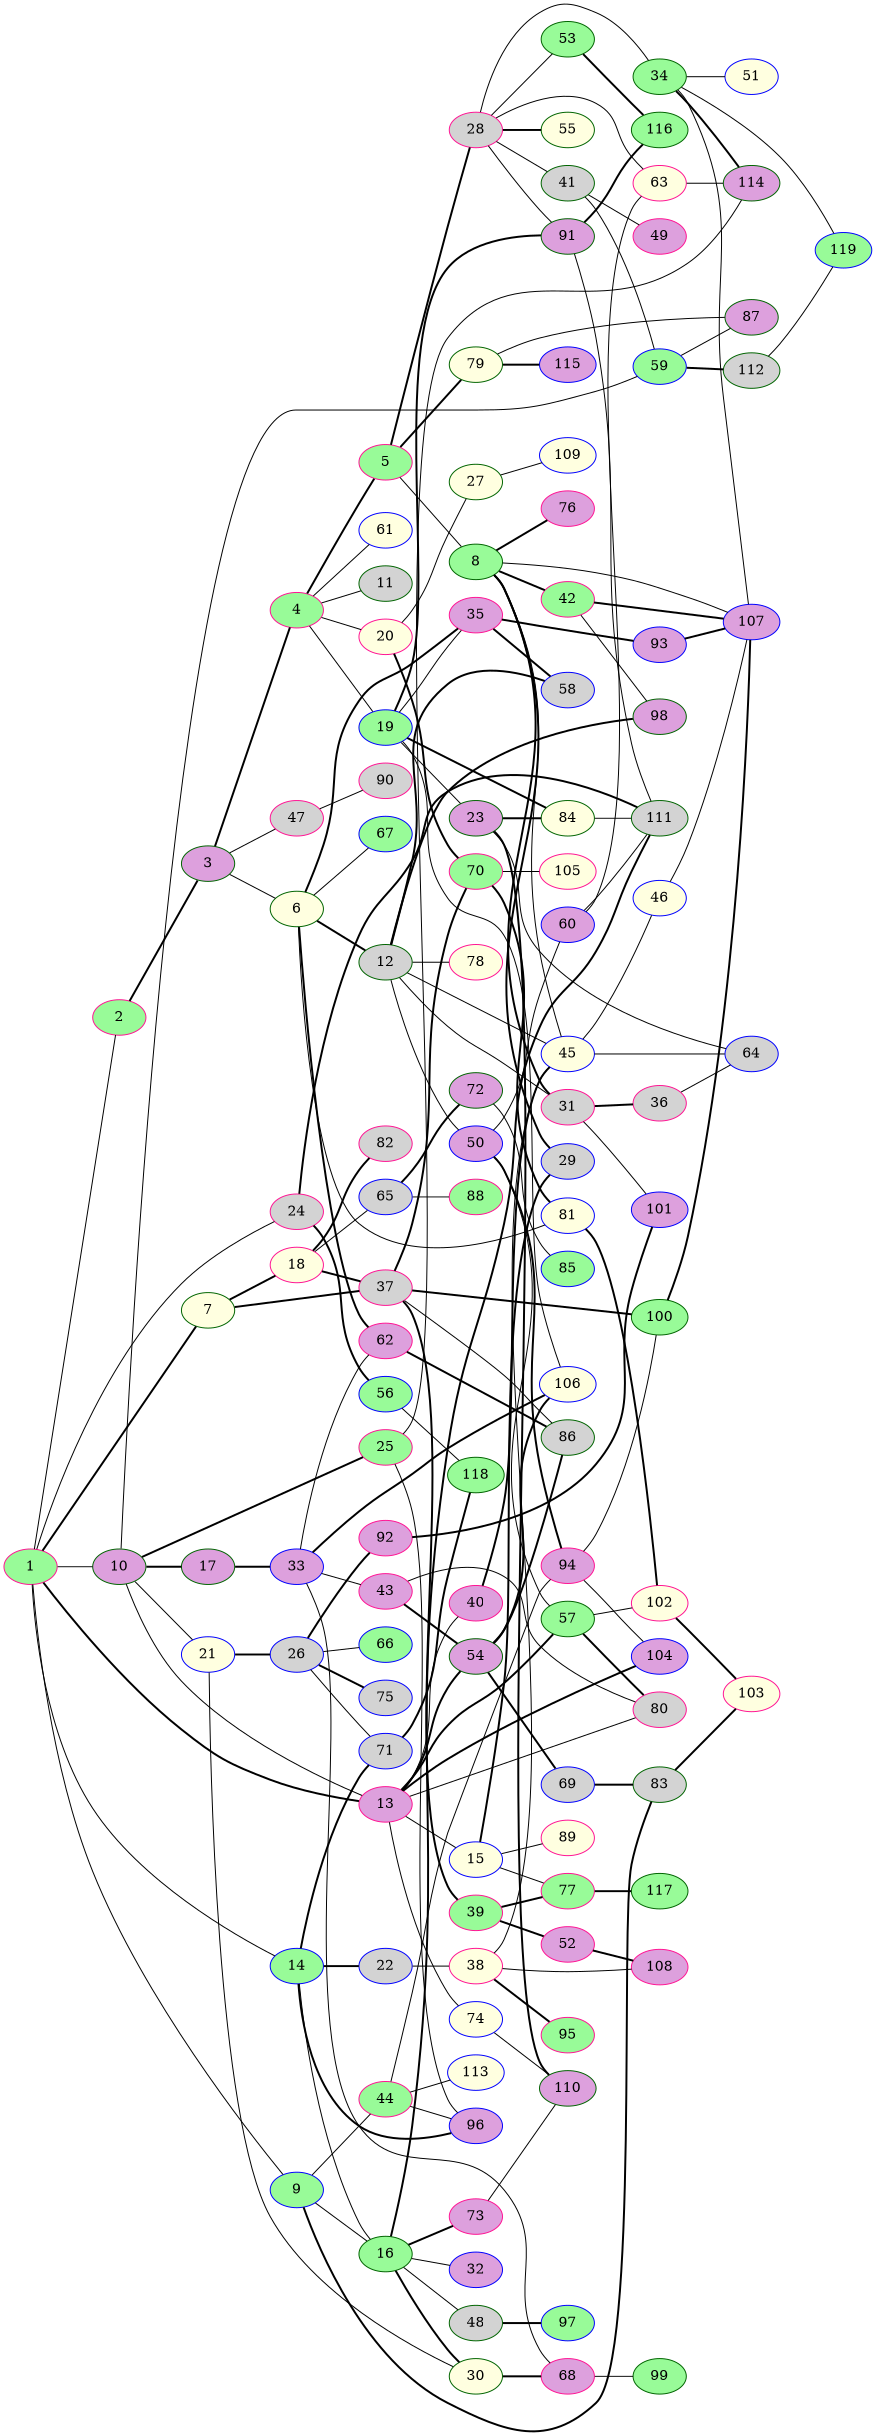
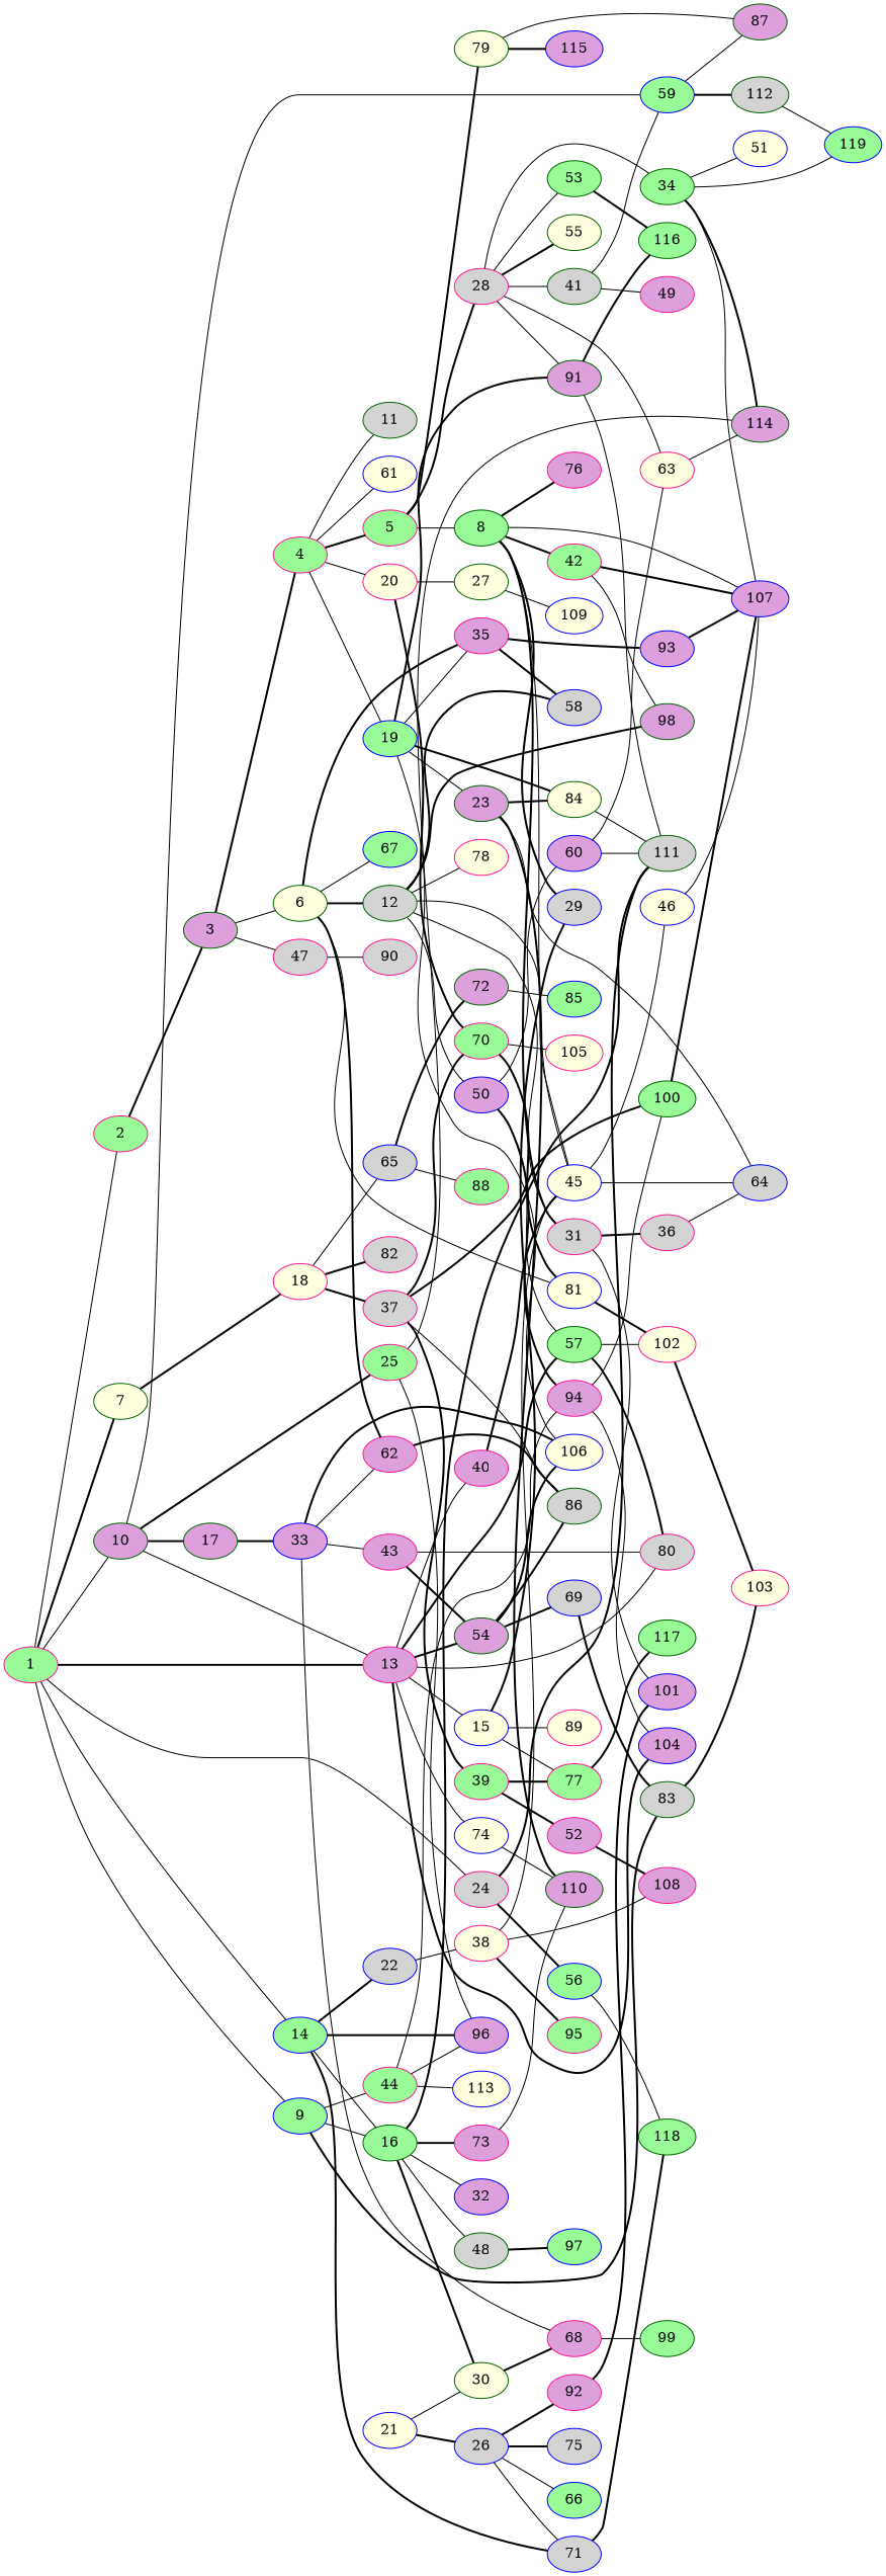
  graph {
    rankdir=LR
    node [color=deeppink fillcolor=plum style=filled]
    edge [style=solid]
    1 [fillcolor=palegreen]
    2 [fillcolor=palegreen]
    7 [color=darkgreen fillcolor=lightyellow]
    9 [color=blue fillcolor=palegreen]
    10 [color=darkgreen]
    13
    14 [color=blue fillcolor=palegreen]
    24 [fillcolor=lightgrey]
    3 [color=darkgreen]
    18 [fillcolor=lightyellow]
    37 [fillcolor=lightgrey]
    16 [color=darkgreen fillcolor=palegreen]
    44 [fillcolor=palegreen]
    83 [color=darkgreen fillcolor=lightgrey]
    17 [color=darkgreen]
    21 [color=blue fillcolor=lightyellow]
    25 [fillcolor=palegreen]
    59 [color=blue fillcolor=palegreen]
    15 [color=blue fillcolor=lightyellow]
    40
    54 [color=darkgreen]
    57 [color=darkgreen fillcolor=palegreen]
    74 [color=blue fillcolor=lightyellow]
    80 [fillcolor=lightgrey]
    104 [color=blue]
    22 [color=blue fillcolor=lightgrey]
    71 [color=blue fillcolor=lightgrey]
    96 [color=blue]
    111 [color=darkgreen fillcolor=lightgrey]
    56 [color=blue fillcolor=palegreen]
    4 [fillcolor=palegreen]
    6 [color=darkgreen fillcolor=lightyellow]
    47 [fillcolor=lightgrey]
    5 [fillcolor=palegreen]
    11 [color=darkgreen fillcolor=lightgrey]
    19 [color=blue fillcolor=palegreen]
    20 [fillcolor=lightyellow]
    61 [color=blue fillcolor=lightyellow]
    12 [color=darkgreen fillcolor=lightgrey]
    35
    62
    67 [color=blue fillcolor=palegreen]
    81 [color=blue fillcolor=lightyellow]
    90 [fillcolor=lightgrey]
    8 [color=darkgreen fillcolor=palegreen]
    28 [fillcolor=lightgrey]
    79 [color=darkgreen fillcolor=lightyellow]
    23 [color=darkgreen]
    91 [color=darkgreen]
    106 [color=blue fillcolor=lightyellow]
    84 [color=darkgreen fillcolor=lightyellow]
    27 [color=darkgreen fillcolor=lightyellow]
    70 [fillcolor=palegreen]
    29 [color=blue fillcolor=lightgrey]
    31 [fillcolor=lightgrey]
    42 [fillcolor=palegreen]
    45 [color=blue fillcolor=lightyellow]
    76
    107 [color=blue]
    34 [color=darkgreen fillcolor=palegreen]
    41 [color=darkgreen fillcolor=lightgrey]
    53 [color=darkgreen fillcolor=palegreen]
    55 [color=darkgreen fillcolor=lightyellow]
    63 [fillcolor=lightyellow]
    87 [color=darkgreen]
    115 [color=blue]
    50 [color=blue]
    58 [color=blue fillcolor=lightgrey]
    78 [fillcolor=lightyellow]
    98 [color=darkgreen]
    93 [color=blue]
    86 [color=darkgreen fillcolor=lightgrey]
    102 [fillcolor=lightyellow]
    65 [color=blue fillcolor=lightgrey]
    82 [fillcolor=lightgrey]
    39 [fillcolor=palegreen]
    100 [color=darkgreen fillcolor=palegreen]
    36 [fillcolor=lightgrey]
    101 [color=blue]
    64 [color=blue fillcolor=lightgrey]
    46 [color=blue fillcolor=lightyellow]
    30 [color=darkgreen fillcolor=lightyellow]
    32 [color=blue]
    48 [color=darkgreen fillcolor=lightgrey]
    73
    94
    113 [color=blue fillcolor=lightyellow]
    103 [fillcolor=lightyellow]
    33 [color=blue]
    26 [color=blue fillcolor=lightgrey]
    114 [color=darkgreen]
    112 [color=darkgreen fillcolor=lightgrey]
    60 [color=blue]
    77 [fillcolor=palegreen]
    89 [fillcolor=lightyellow]
    69 [color=blue fillcolor=lightgrey]
    110 [color=darkgreen]
    38 [fillcolor=lightyellow]
    118 [color=darkgreen fillcolor=palegreen]
    117 [color=darkgreen fillcolor=palegreen]
    68
    97 [color=blue fillcolor=palegreen]
    43
    72 [color=darkgreen]
    88 [fillcolor=palegreen]
    116 [color=darkgreen fillcolor=palegreen]
    109 [color=blue fillcolor=lightyellow]
    105 [fillcolor=lightyellow]
    66 [color=blue fillcolor=palegreen]
    75 [color=blue fillcolor=lightgrey]
    92
    95 [fillcolor=palegreen]
    108
    51 [color=blue fillcolor=lightyellow]
    119 [color=blue fillcolor=palegreen]
    49
    99 [color=darkgreen fillcolor=palegreen]
    52
    85 [color=blue fillcolor=palegreen]
    1 -- 2
    1 -- 7 [style=bold]
    1 -- 9
    1 -- 10
    1 -- 13 [style=bold]
    1 -- 14
    1 -- 24
    2 -- 3 [style=bold]
    7 -- 18 [style=bold]
-   7 -- 37 [style=bold]
    9 -- 16
    9 -- 44
    9 -- 83 [style=bold]
    10 -- 13
    10 -- 17 [style=bold]
-   10 -- 21
    10 -- 25 [style=bold]
    10 -- 59
    13 -- 15
    13 -- 40
    13 -- 54 [style=bold]
    13 -- 57 [style=bold]
    13 -- 74
    13 -- 80
    13 -- 104 [style=bold]
    14 -- 16
    14 -- 22 [style=bold]
    14 -- 71 [style=bold]
    14 -- 96 [style=bold]
    24 -- 111 [style=bold]
    24 -- 56 [style=bold]
    3 -- 4 [style=bold]
    3 -- 6
    3 -- 47
    18 -- 37 [style=bold]
    18 -- 65
    18 -- 82 [style=bold]
    37 -- 70 [style=bold]
    37 -- 86
    37 -- 39 [style=bold]
    37 -- 100 [style=bold]
    16 -- 111 [style=bold]
    16 -- 30 [style=bold]
    16 -- 32
    16 -- 48
    16 -- 73 [style=bold]
    44 -- 96
    44 -- 94
    44 -- 113
    83 -- 103 [style=bold]
    17 -- 33 [style=bold]
    21 -- 30
    21 -- 26 [style=bold]
    25 -- 96
    25 -- 114
    59 -- 87
    59 -- 112 [style=bold]
    15 -- 29 [style=bold]
    15 -- 77
    15 -- 89
    40 -- 45 [style=bold]
    54 -- 106 [style=bold]
    54 -- 86 [style=bold]
    54 -- 69 [style=bold]
    57 -- 80 [style=bold]
    57 -- 102
    74 -- 110
    22 -- 38
    71 -- 118 [style=bold]
    56 -- 118
    4 -- 5 [style=bold]
    4 -- 11
    4 -- 19
    4 -- 20
    4 -- 61
    6 -- 12 [style=bold]
    6 -- 35 [style=bold]
    6 -- 62 [style=bold]
    6 -- 67
    6 -- 81
    47 -- 90
    5 -- 8
    5 -- 28 [style=bold]
    5 -- 79 [style=bold]
    19 -- 35
    19 -- 23
    19 -- 91 [style=bold]
    19 -- 106
    19 -- 84 [style=bold]
    20 -- 27
    20 -- 70 [style=bold]
    12 -- 31
    12 -- 45
    12 -- 50
    12 -- 58 [style=bold]
    12 -- 78
    12 -- 98 [style=bold]
    35 -- 58 [style=bold]
    35 -- 93 [style=bold]
    62 -- 86 [style=bold]
    81 -- 102 [style=bold]
    8 -- 29 [style=bold]
    8 -- 31 [style=bold]
    8 -- 42 [style=bold]
    8 -- 45
    8 -- 76 [style=bold]
    8 -- 107
    28 -- 91
    28 -- 34
    28 -- 41
    28 -- 53
    28 -- 55 [style=bold]
    28 -- 63
    79 -- 87
    79 -- 115 [style=bold]
    23 -- 84 [style=bold]
    23 -- 64
    23 -- 110 [style=bold]
    91 -- 111
    91 -- 116 [style=bold]
    84 -- 111
    27 -- 109
    70 -- 81 [style=bold]
    70 -- 105
    31 -- 36 [style=bold]
    31 -- 101
    42 -- 107 [style=bold]
    42 -- 98
    45 -- 64
    45 -- 46
    34 -- 107
    34 -- 114 [style=bold]
    34 -- 51
    34 -- 119
    41 -- 59
    41 -- 49
    53 -- 116 [style=bold]
    63 -- 114
    50 -- 57
    50 -- 94 [style=bold]
    50 -- 60
    93 -- 107 [style=bold]
    102 -- 103 [style=bold]
    65 -- 72 [style=bold]
    65 -- 88
    39 -- 77 [style=bold]
    39 -- 52 [style=bold]
    100 -- 107 [style=bold]
    36 -- 64
    46 -- 107
    30 -- 68 [style=bold]
    48 -- 97 [style=bold]
    73 -- 110
    94 -- 104
    94 -- 100
    33 -- 62
    33 -- 106 [style=bold]
    33 -- 68
    33 -- 43
    26 -- 71
    26 -- 66
    26 -- 75 [style=bold]
    26 -- 92 [style=bold]
    112 -- 119
    60 -- 111
    60 -- 63
    77 -- 117 [style=bold]
    69 -- 83 [style=bold]
    38 -- 45
    38 -- 95 [style=bold]
    38 -- 108
    68 -- 99
    43 -- 54 [style=bold]
    43 -- 80
    72 -- 85
    92 -- 101 [style=bold]
    52 -- 108 [style=bold]
  }
